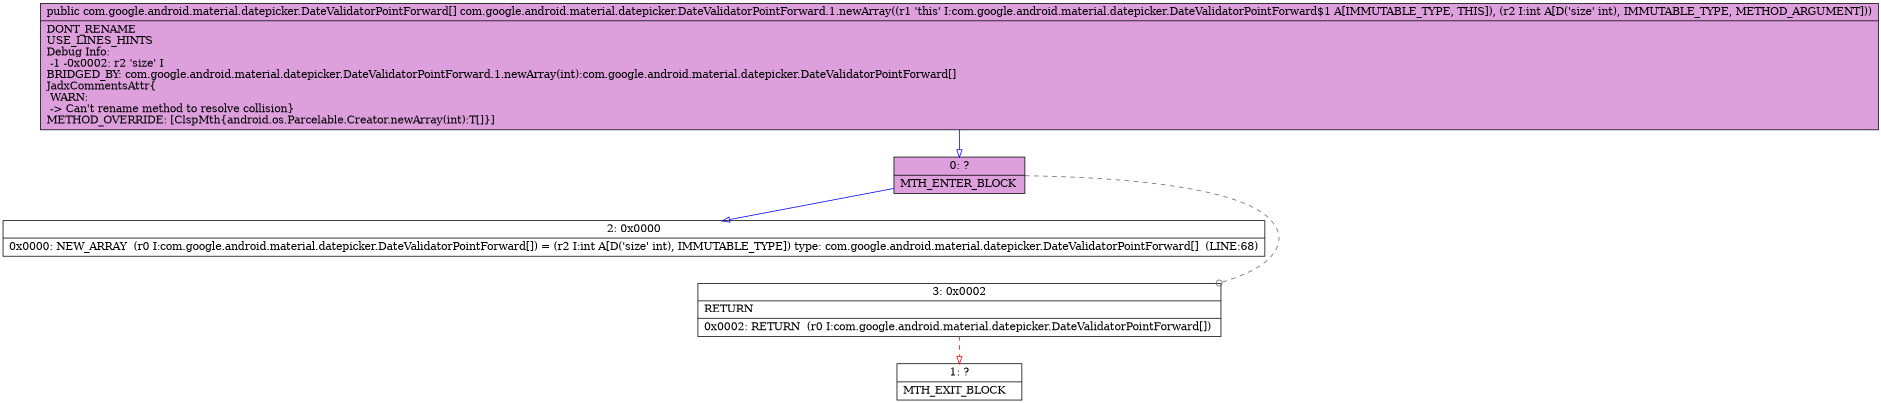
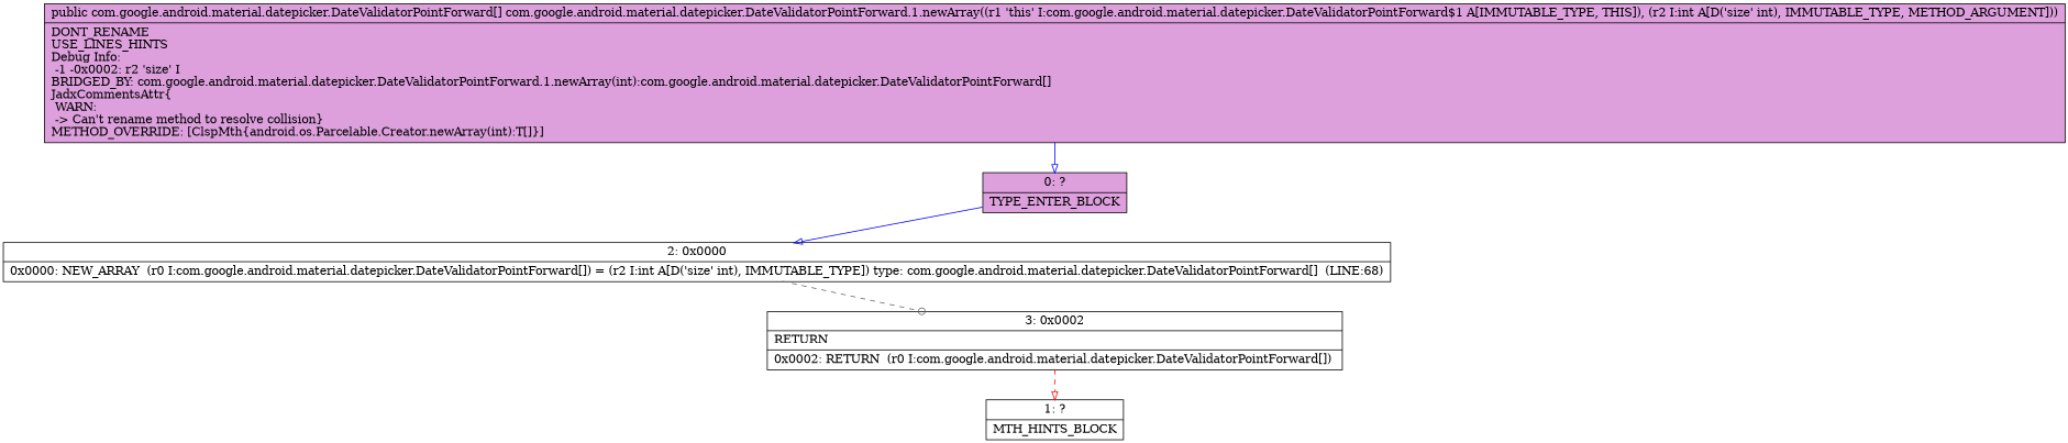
  digraph {
    node [fillcolor=white shape=record style=filled]
    edge [arrowhead=onormal color=blue style=solid]
-   n1 [fillcolor=plum label="{0\:\ ?|MTH_ENTER_BLOCK\l}"]
+   n1 [fillcolor=plum label="{0\:\ ?|TYPE_ENTER_BLOCK\l}"]
    n2 [label="{2\:\ 0x0000|0x0000: NEW_ARRAY  (r0 I:com.google.android.material.datepicker.DateValidatorPointForward[]) = (r2 I:int A[D('size' int), IMMUTABLE_TYPE]) type: com.google.android.material.datepicker.DateValidatorPointForward[]  (LINE:68)\l}"]
    n3 [label="{3\:\ 0x0002|RETURN\l|0x0002: RETURN  (r0 I:com.google.android.material.datepicker.DateValidatorPointForward[]) \l}"]
-   n4 [label="{1\:\ ?|MTH_EXIT_BLOCK\l}"]
+   n4 [label="{1\:\ ?|MTH_HINTS_BLOCK\l}"]
    n5 [fillcolor=plum label="{public com.google.android.material.datepicker.DateValidatorPointForward[] com.google.android.material.datepicker.DateValidatorPointForward.1.newArray((r1 'this' I:com.google.android.material.datepicker.DateValidatorPointForward$1 A[IMMUTABLE_TYPE, THIS]), (r2 I:int A[D('size' int), IMMUTABLE_TYPE, METHOD_ARGUMENT]))  | DONT_RENAME\lUSE_LINES_HINTS\lDebug Info:\l  \-1 \-0x0002: r2 'size' I\lBRIDGED_BY: com.google.android.material.datepicker.DateValidatorPointForward.1.newArray(int):com.google.android.material.datepicker.DateValidatorPointForward[]\lJadxCommentsAttr\{\l WARN: \l \-\> Can't rename method to resolve collision\}\lMETHOD_OVERRIDE: [ClspMth\{android.os.Parcelable.Creator.newArray(int):T[]\}]\l}"]
    n1 -> n2
-   n1 -> n3 [arrowhead=odot color=gray40 style=dashed]
+   n2 -> n3 [arrowhead=odot color=gray40 style=dashed]
    n3 -> n4 [color=red style=dashed]
    n5 -> n1
  }
